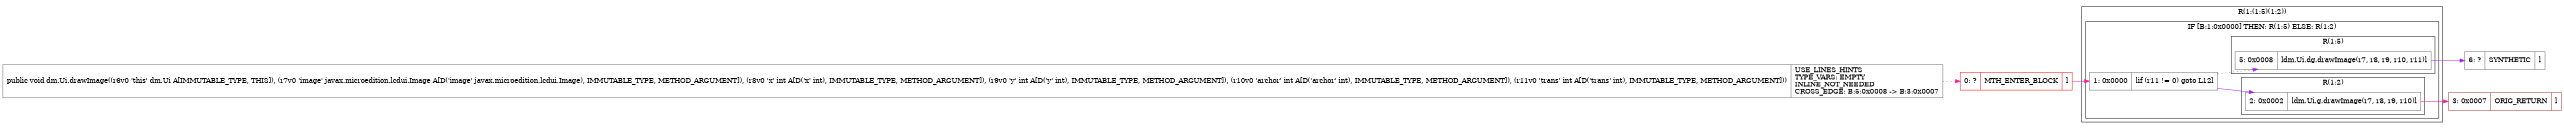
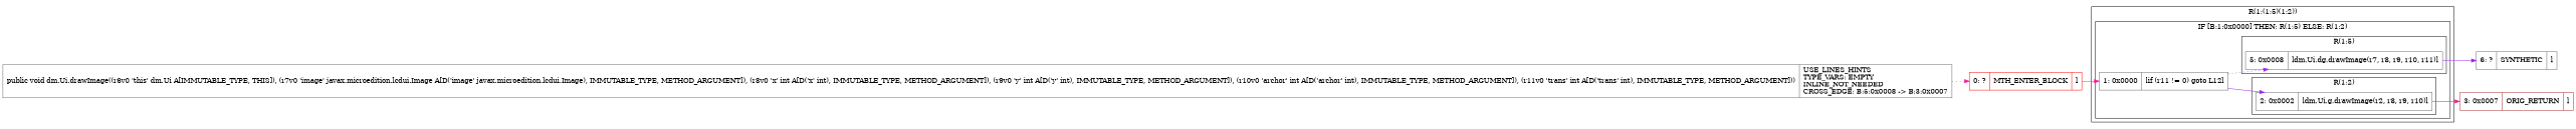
  digraph {
    rankdir=LR
    node [color=gray40 shape=record]
    edge [color=purple style=solid]
    n1 [label="{5\:\ 0x0008|ldm.Ui.dg.drawImage(r7, r8, r9, r10, r11)l}"]
-   n2 [label="{2\:\ 0x0002|ldm.Ui.g.drawImage(r7, r8, r9, r10)l}"]
+   n2 [label="{2\:\ 0x0002|ldm.Ui.g.drawImage(r2, r8, r9, r10)l}"]
    n3 [label="{1\:\ 0x0000|lif (r11 != 0) goto L12l}"]
    n4 [label="{6\:\ ?|SYNTHETIC\l|l}"]
    n5 [color=brown label="{3\:\ 0x0007|ORIG_RETURN\l|l}"]
    n6 [color=red label="{0\:\ ?|MTH_ENTER_BLOCK\l|l}"]
    n7 [label="{public void dm.Ui.drawImage((r6v0 'this' dm.Ui A[IMMUTABLE_TYPE, THIS]), (r7v0 'image' javax.microedition.lcdui.Image A[D('image' javax.microedition.lcdui.Image), IMMUTABLE_TYPE, METHOD_ARGUMENT]), (r8v0 'x' int A[D('x' int), IMMUTABLE_TYPE, METHOD_ARGUMENT]), (r9v0 'y' int A[D('y' int), IMMUTABLE_TYPE, METHOD_ARGUMENT]), (r10v0 'archor' int A[D('archor' int), IMMUTABLE_TYPE, METHOD_ARGUMENT]), (r11v0 'trans' int A[D('trans' int), IMMUTABLE_TYPE, METHOD_ARGUMENT]))  | USE_LINES_HINTS\lTYPE_VARS: EMPTY\lINLINE_NOT_NEEDED\lCROSS_EDGE: B:5:0x0008 \-\> B:3:0x0007\l}"]
    subgraph cluster_1 {
      label="R(1:(1:5)(1:2))"
      subgraph cluster_2 {
        label="IF [B:1:0x0000] THEN: R(1:5) ELSE: R(1:2)"
        n3
        subgraph cluster_3 {
          label="R(1:5)"
          n1
        }
        subgraph cluster_4 {
          label="R(1:2)"
          n2
        }
      }
    }
    n1 -> n4
    n2 -> n5 [color=deeppink]
    n3 -> n1 [style=dotted]
    n3 -> n2
    n6 -> n3 [color=deeppink]
    n7 -> n6 [color=deeppink style=dotted]
  }
